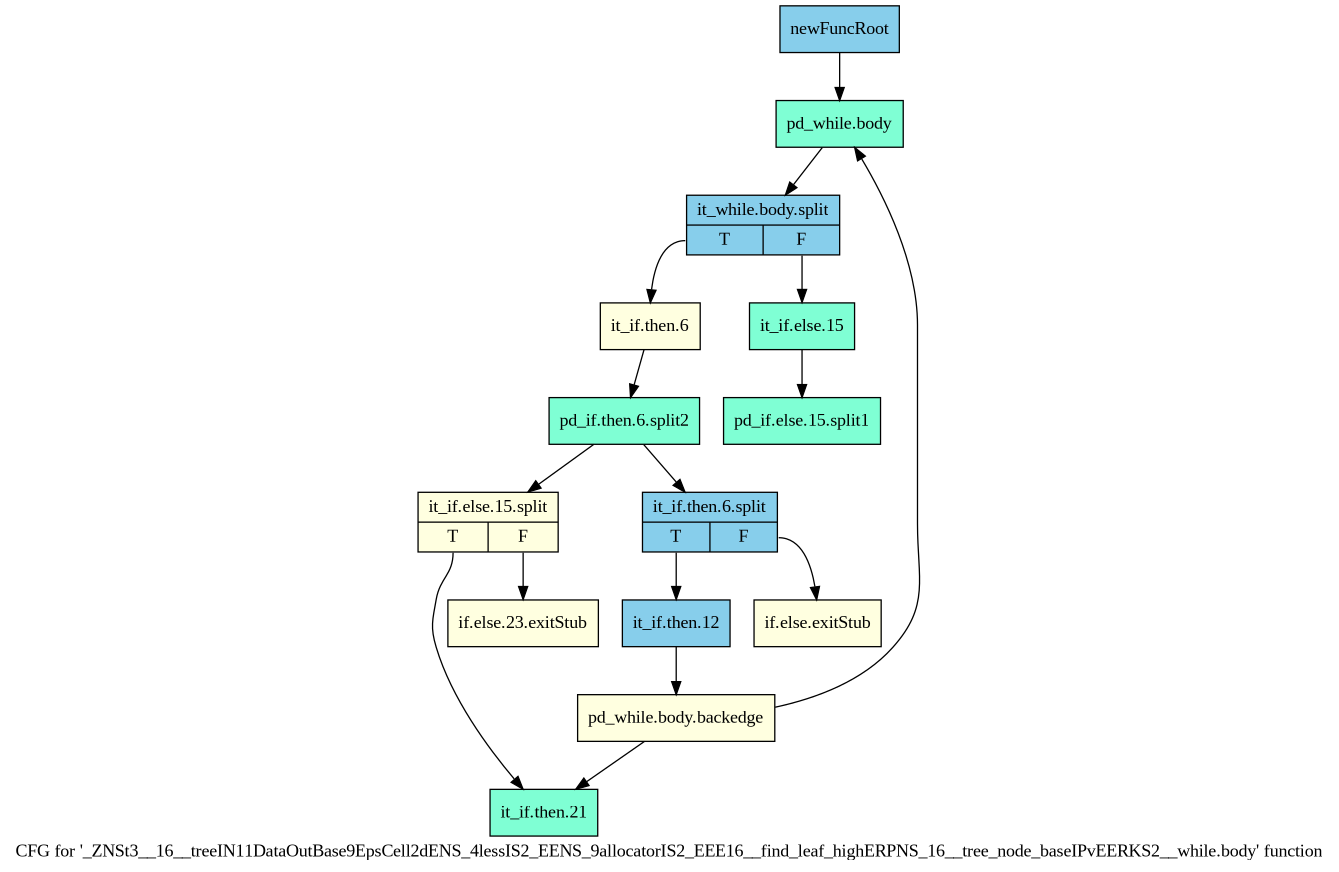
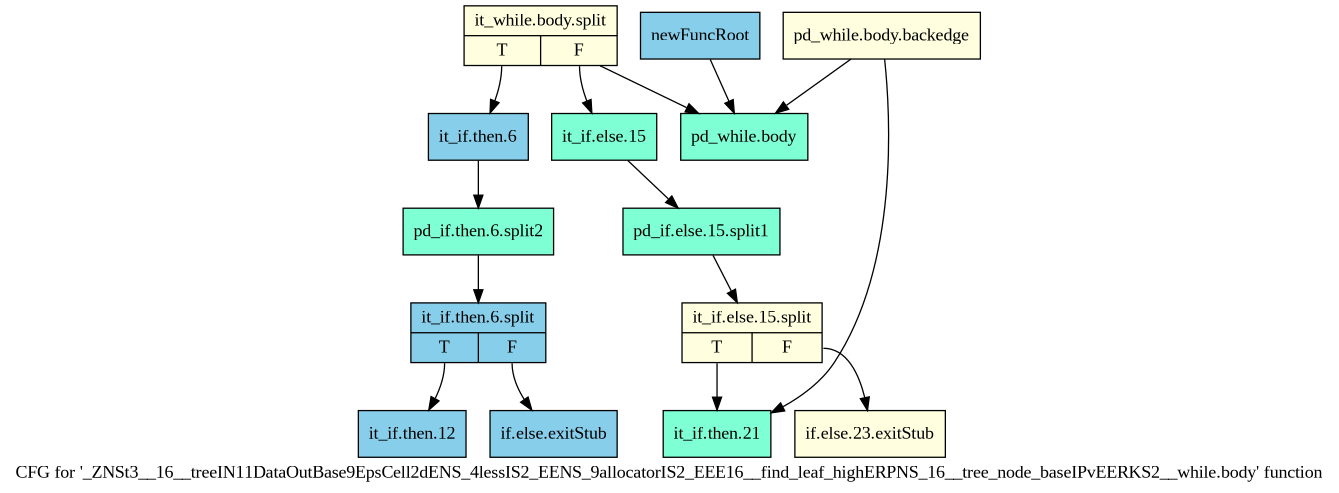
  digraph {
    fontname="Liberation Serif"
    label="CFG for '_ZNSt3__16__treeIN11DataOutBase9EpsCell2dENS_4lessIS2_EENS_9allocatorIS2_EEE16__find_leaf_highERPNS_16__tree_node_baseIPvEERKS2__while.body' function"
    node [fillcolor=aquamarine fontname="Liberation Serif" shape=record style=filled]
    edge [fontname="Liberation Serif"]
    n1 [fillcolor=skyblue label="{newFuncRoot}"]
    n2 [label="{pd_while.body}"]
-   n3 [fillcolor=skyblue label="{it_while.body.split|{<s0>T|<s1>F}}"]
-   n4 [fillcolor=lightyellow label="{it_if.then.6}"]
+   n3 [fillcolor=lightyellow label="{it_while.body.split|{<s0>T|<s1>F}}"]
+   n4 [fillcolor=skyblue label="{it_if.then.6}"]
    n5 [label="{it_if.else.15}"]
    n6 [fillcolor=lightyellow label="{if.else.23.exitStub}"]
-   n7 [fillcolor=lightyellow label="{if.else.exitStub}"]
+   n7 [fillcolor=skyblue label="{if.else.exitStub}"]
    n8 [label="{pd_if.then.6.split2}"]
    n9 [label="{pd_if.else.15.split1}"]
    n10 [fillcolor=skyblue label="{it_if.then.6.split|{<s0>T|<s1>F}}"]
    n11 [fillcolor=lightyellow label="{it_if.else.15.split|{<s0>T|<s1>F}}"]
    n12 [label="{it_if.then.21}"]
    n13 [fillcolor=lightyellow label="{pd_while.body.backedge}"]
    n14 [fillcolor=skyblue label="{it_if.then.12}"]
    n1 -> n2
-   n2 -> n3
+   n3 -> n2
    n3 -> n4 [tailport=s0]
    n3 -> n5 [tailport=s1]
    n4 -> n8
    n5 -> n9
    n8 -> n10
-   n8 -> n11
+   n9 -> n11
    n10 -> n7 [tailport=s1]
    n10 -> n14 [tailport=s0]
    n11 -> n6 [tailport=s1]
    n11 -> n12 [tailport=s0]
    n13 -> n2
    n13 -> n12
-   n14 -> n13
  }
